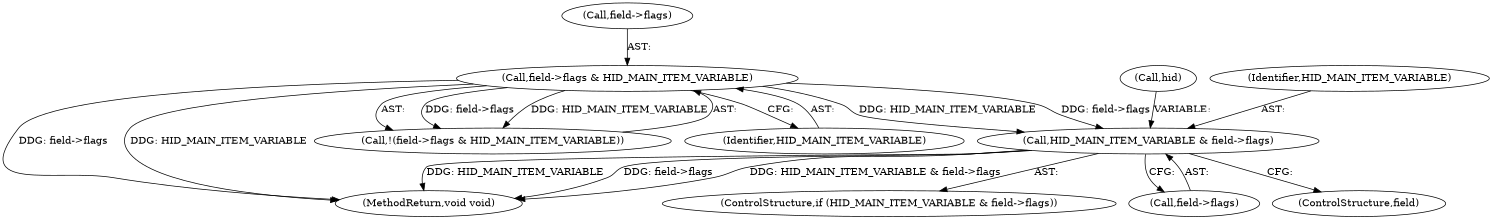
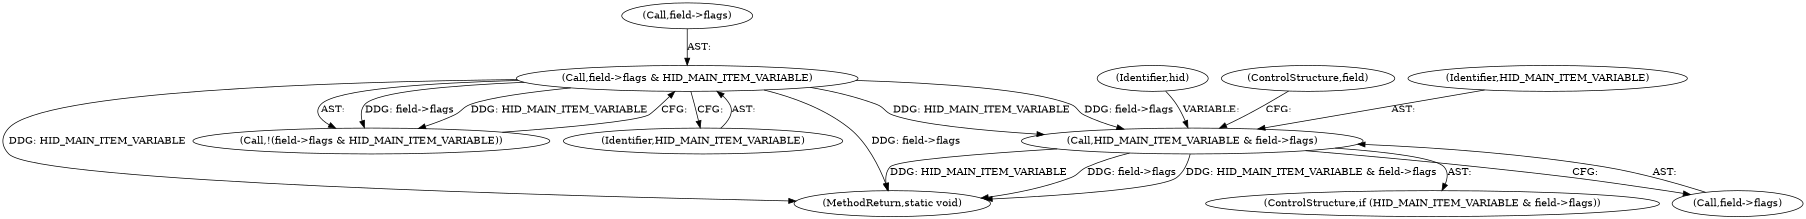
  digraph {
    n1 [label="(Call,HID_MAIN_ITEM_VARIABLE & field->flags)"]
-   n2 [label="(MethodReturn,void void)"]
+   n2 [label="(MethodReturn,static void)"]
    n3 [label="(ControlStructure,if (HID_MAIN_ITEM_VARIABLE & field->flags))"]
    n4 [label="(Call,field->flags)"]
    n5 [label="(Call,field->flags & HID_MAIN_ITEM_VARIABLE)"]
    n6 [label="(Call,!(field->flags & HID_MAIN_ITEM_VARIABLE))"]
    n7 [label="(Identifier,HID_MAIN_ITEM_VARIABLE)"]
    n8 [label="(Call,field->flags)"]
-   n9 [label="(Call,hid)"]
+   n9 [label="(Identifier,hid)"]
    n10 [label="(ControlStructure,field)"]
    n11 [label="(Identifier,HID_MAIN_ITEM_VARIABLE)"]
    n1 -> n2 [label="DDG: field->flags"]
    n1 -> n2 [label="DDG: HID_MAIN_ITEM_VARIABLE & field->flags"]
    n1 -> n2 [label="DDG: HID_MAIN_ITEM_VARIABLE"]
    n1 -> n3 [label="AST: "]
    n1 -> n4 [label="CFG: "]
    n4 -> n1 [label="AST: "]
    n5 -> n1 [label="DDG: HID_MAIN_ITEM_VARIABLE"]
    n5 -> n1 [label="DDG: field->flags"]
    n5 -> n2 [label="DDG: field->flags"]
    n5 -> n2 [label="DDG: HID_MAIN_ITEM_VARIABLE"]
    n5 -> n6 [label="AST: "]
    n5 -> n6 [label="DDG: field->flags"]
    n5 -> n6 [label="DDG: HID_MAIN_ITEM_VARIABLE"]
    n5 -> n7 [label="CFG: "]
-   n6 -> n5 [label="AST: "]
+   n6 -> n5 [label="CFG: "]
    n7 -> n5 [label="AST: "]
    n8 -> n5 [label="AST: "]
    n9 -> n1 [label="VARIABLE: "]
-   n1 -> n10 [label="CFG: "]
+   n10 -> n1 [label="CFG: "]
    n11 -> n1 [label="AST: "]
  }
